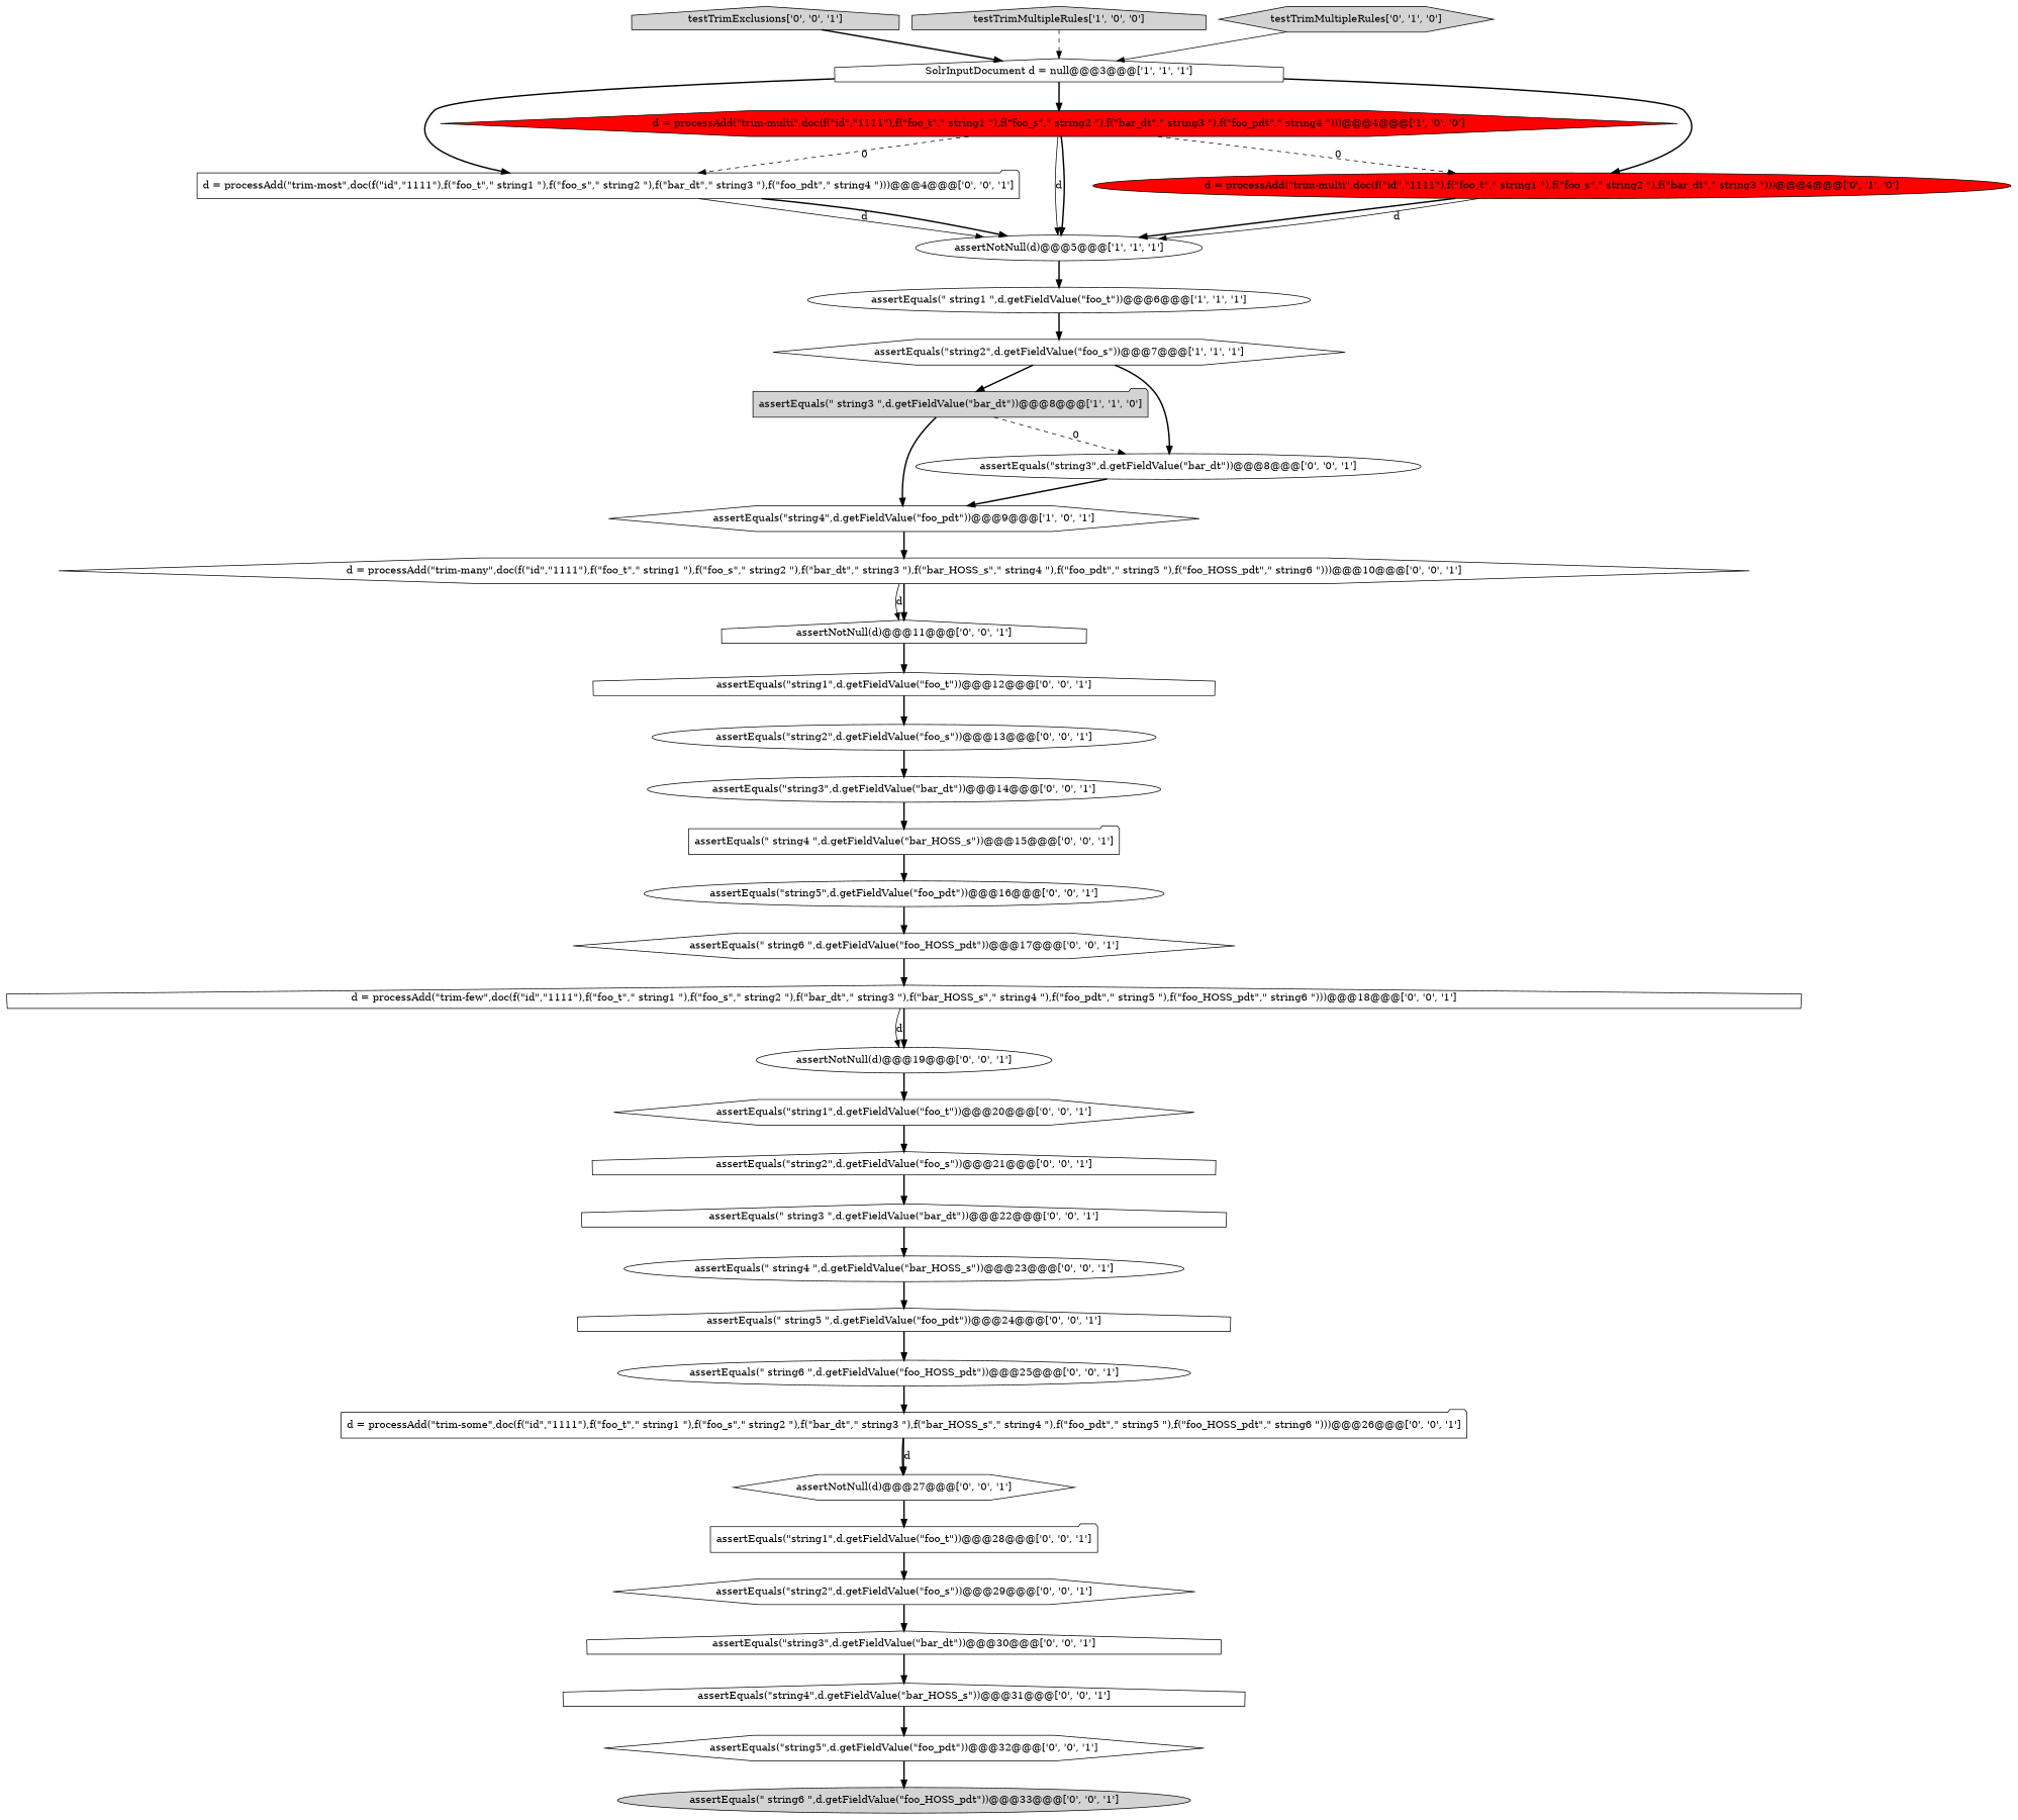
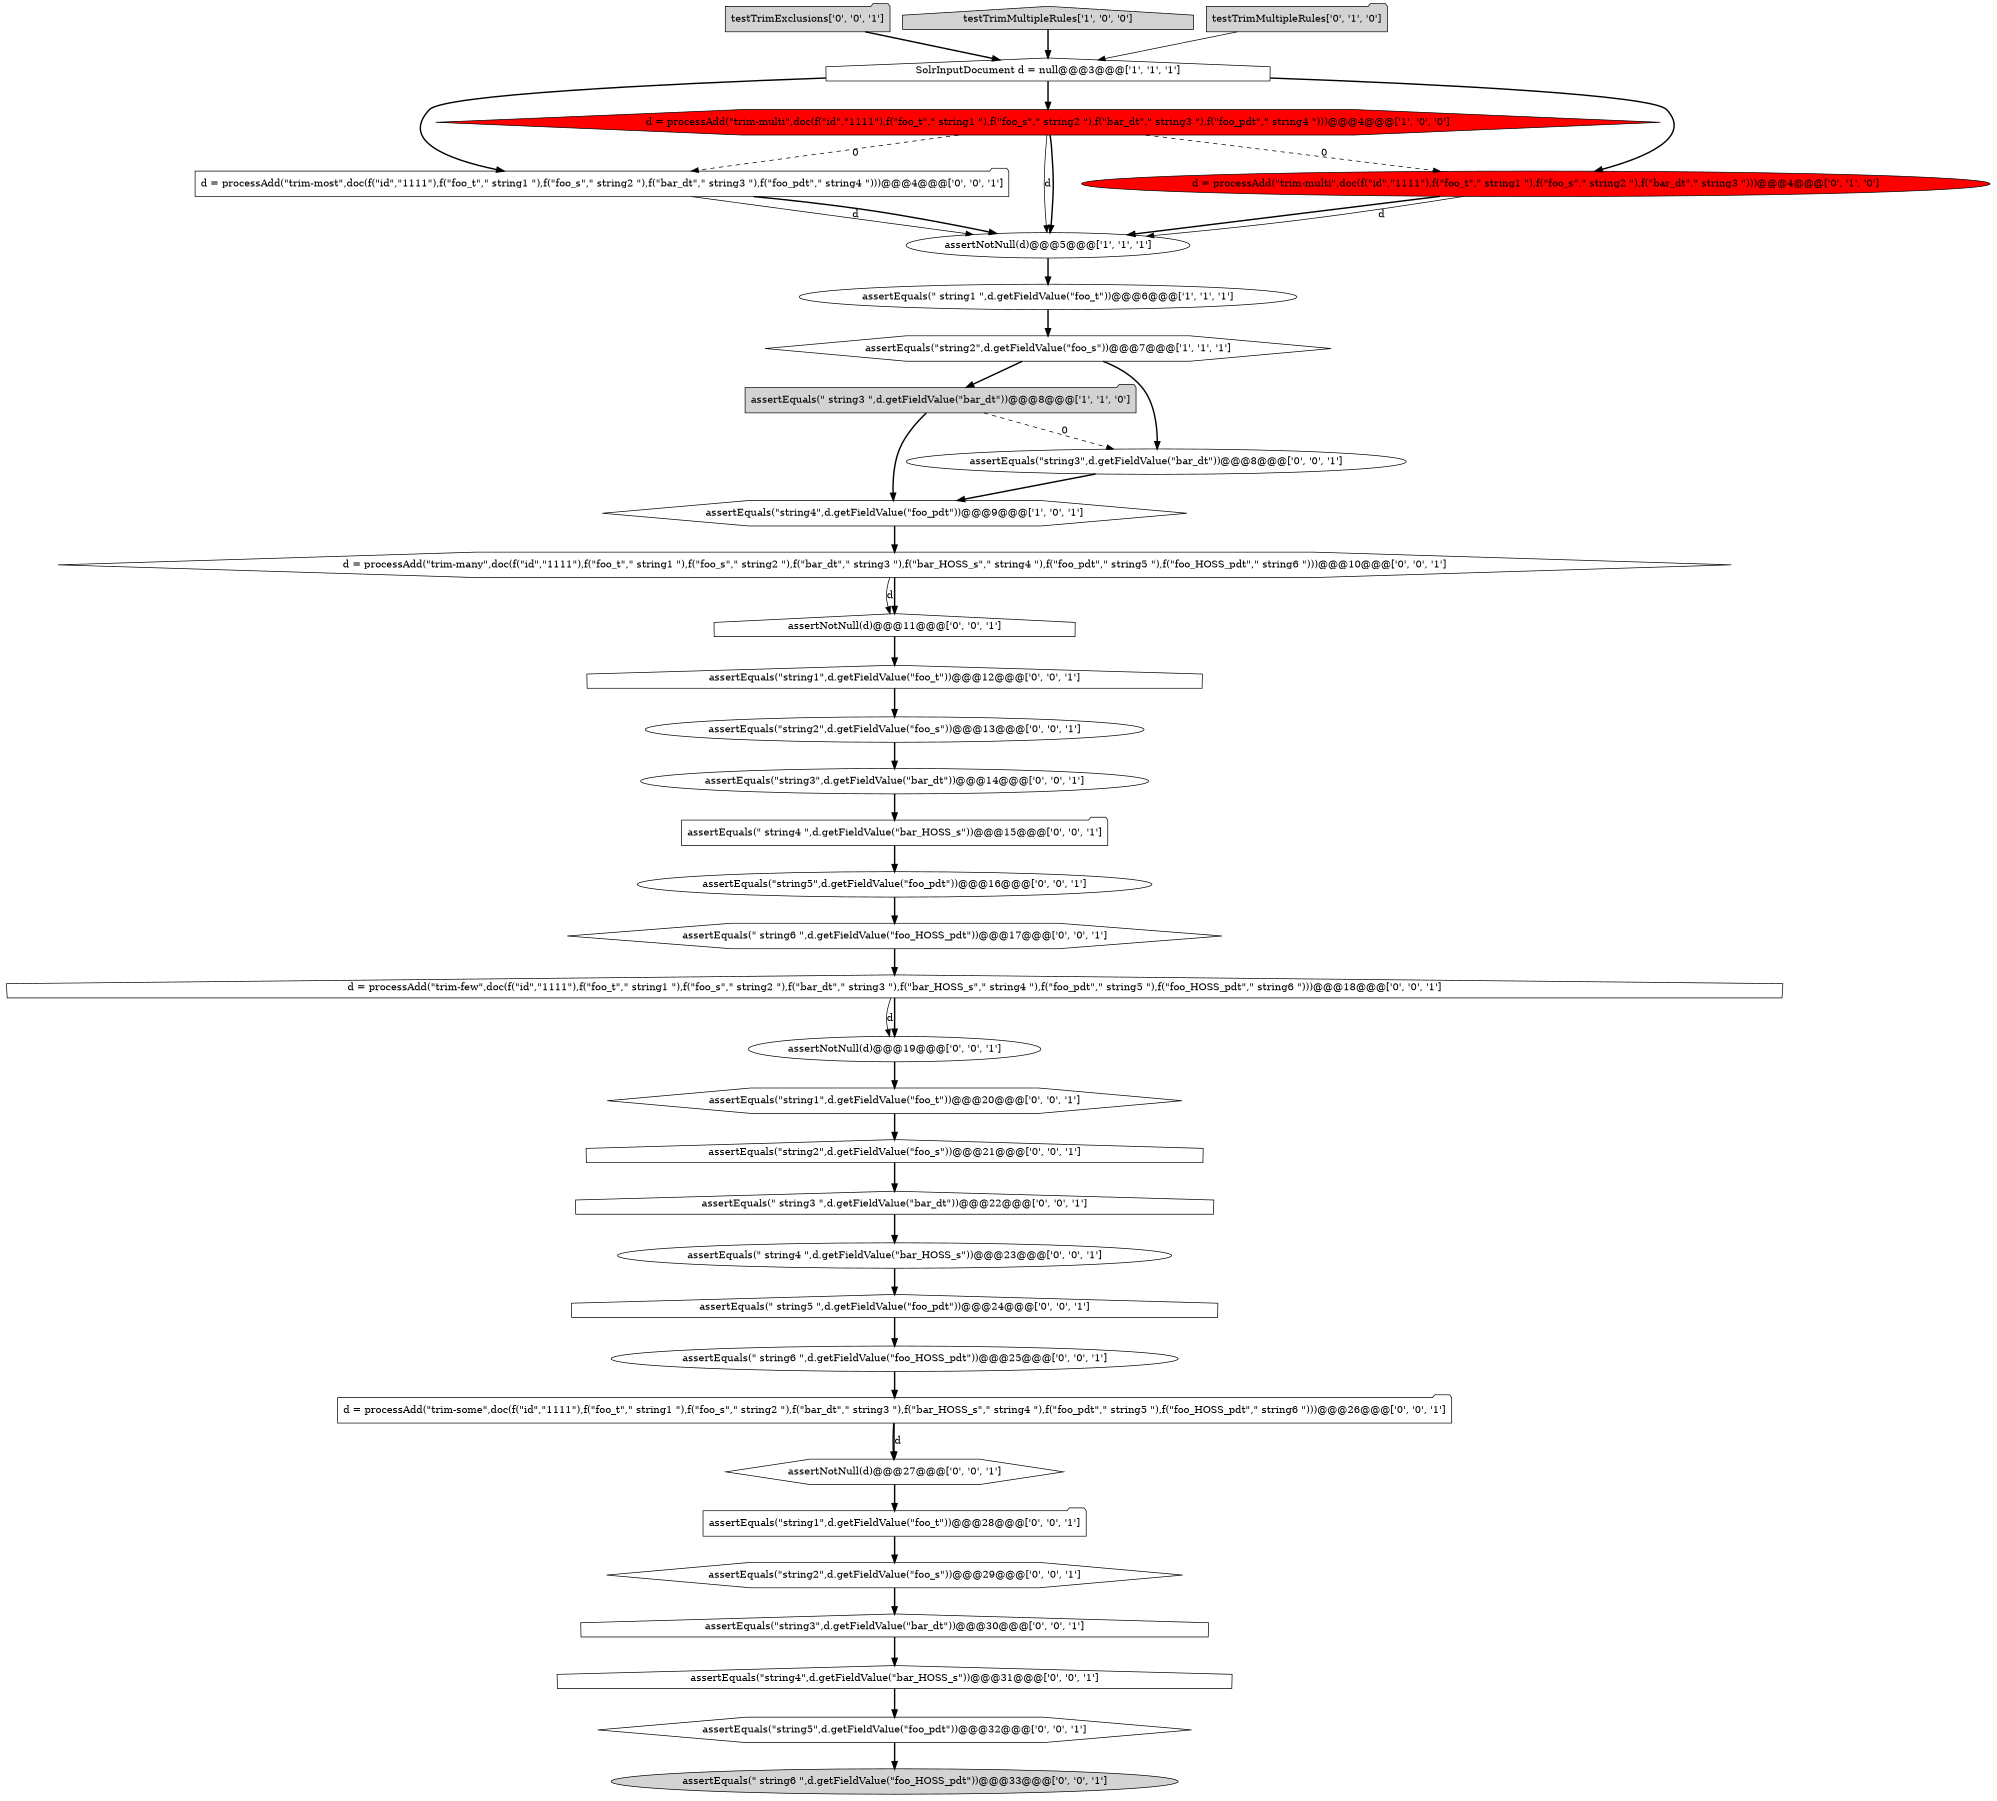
  digraph {
    node [fillcolor=white shape=ellipse style=filled]
    edge [style=bold]
    n1 [label="assertEquals(\" string4 \",d.getFieldValue(\"bar_HOSS_s\"))@@@23@@@['0', '0', '1']"]
    n2 [label="assertEquals(\" string5 \",d.getFieldValue(\"foo_pdt\"))@@@24@@@['0', '0', '1']" shape=house]
    n3 [label="assertEquals(\" string6 \",d.getFieldValue(\"foo_HOSS_pdt\"))@@@25@@@['0', '0', '1']"]
-   n4 [fillcolor=lightgray label="testTrimExclusions['0', '0', '1']" shape=house]
+   n4 [fillcolor=lightgray label="testTrimExclusions['0', '0', '1']" shape=folder]
    n5 [label="SolrInputDocument d = null@@@3@@@['1', '1', '1']" shape=house]
    n6 [label="d = processAdd(\"trim-most\",doc(f(\"id\",\"1111\"),f(\"foo_t\",\" string1 \"),f(\"foo_s\",\" string2 \"),f(\"bar_dt\",\" string3 \"),f(\"foo_pdt\",\" string4 \")))@@@4@@@['0', '0', '1']" shape=folder]
    n7 [fillcolor=red label="d = processAdd(\"trim-multi\",doc(f(\"id\",\"1111\"),f(\"foo_t\",\" string1 \"),f(\"foo_s\",\" string2 \"),f(\"bar_dt\",\" string3 \"),f(\"foo_pdt\",\" string4 \")))@@@4@@@['1', '0', '0']" shape=hexagon]
    n8 [fillcolor=red label="d = processAdd(\"trim-multi\",doc(f(\"id\",\"1111\"),f(\"foo_t\",\" string1 \"),f(\"foo_s\",\" string2 \"),f(\"bar_dt\",\" string3 \")))@@@4@@@['0', '1', '0']"]
    n9 [label="assertEquals(\" string3 \",d.getFieldValue(\"bar_dt\"))@@@22@@@['0', '0', '1']" shape=house]
    n10 [label="assertEquals(\"string1\",d.getFieldValue(\"foo_t\"))@@@20@@@['0', '0', '1']" shape=hexagon]
    n11 [label="assertEquals(\"string2\",d.getFieldValue(\"foo_s\"))@@@21@@@['0', '0', '1']" shape=house]
    n12 [label="d = processAdd(\"trim-some\",doc(f(\"id\",\"1111\"),f(\"foo_t\",\" string1 \"),f(\"foo_s\",\" string2 \"),f(\"bar_dt\",\" string3 \"),f(\"bar_HOSS_s\",\" string4 \"),f(\"foo_pdt\",\" string5 \"),f(\"foo_HOSS_pdt\",\" string6 \")))@@@26@@@['0', '0', '1']" shape=folder]
    n13 [label="assertNotNull(d)@@@27@@@['0', '0', '1']" shape=hexagon]
    n14 [label="assertEquals(\"string1\",d.getFieldValue(\"foo_t\"))@@@28@@@['0', '0', '1']" shape=folder]
    n15 [label="assertEquals(\"string3\",d.getFieldValue(\"bar_dt\"))@@@14@@@['0', '0', '1']"]
    n16 [label="assertEquals(\" string4 \",d.getFieldValue(\"bar_HOSS_s\"))@@@15@@@['0', '0', '1']" shape=folder]
    n17 [label="assertEquals(\"string5\",d.getFieldValue(\"foo_pdt\"))@@@16@@@['0', '0', '1']"]
    n18 [label="assertNotNull(d)@@@11@@@['0', '0', '1']" shape=house]
    n19 [label="assertEquals(\"string1\",d.getFieldValue(\"foo_t\"))@@@12@@@['0', '0', '1']" shape=house]
    n20 [label="assertEquals(\"string2\",d.getFieldValue(\"foo_s\"))@@@13@@@['0', '0', '1']"]
    n21 [label="assertNotNull(d)@@@5@@@['1', '1', '1']"]
    n22 [label="assertEquals(\" string1 \",d.getFieldValue(\"foo_t\"))@@@6@@@['1', '1', '1']"]
    n23 [label="d = processAdd(\"trim-many\",doc(f(\"id\",\"1111\"),f(\"foo_t\",\" string1 \"),f(\"foo_s\",\" string2 \"),f(\"bar_dt\",\" string3 \"),f(\"bar_HOSS_s\",\" string4 \"),f(\"foo_pdt\",\" string5 \"),f(\"foo_HOSS_pdt\",\" string6 \")))@@@10@@@['0', '0', '1']" shape=hexagon]
    n24 [label="assertEquals(\"string2\",d.getFieldValue(\"foo_s\"))@@@29@@@['0', '0', '1']" shape=hexagon]
    n25 [label="assertEquals(\"string5\",d.getFieldValue(\"foo_pdt\"))@@@32@@@['0', '0', '1']" shape=hexagon]
    n26 [fillcolor=lightgray label="assertEquals(\" string6 \",d.getFieldValue(\"foo_HOSS_pdt\"))@@@33@@@['0', '0', '1']"]
    n27 [label="assertEquals(\"string2\",d.getFieldValue(\"foo_s\"))@@@7@@@['1', '1', '1']" shape=hexagon]
    n28 [fillcolor=lightgray label="assertEquals(\" string3 \",d.getFieldValue(\"bar_dt\"))@@@8@@@['1', '1', '0']" shape=folder]
    n29 [label="assertEquals(\"string3\",d.getFieldValue(\"bar_dt\"))@@@8@@@['0', '0', '1']"]
    n30 [label="assertEquals(\"string4\",d.getFieldValue(\"foo_pdt\"))@@@9@@@['1', '0', '1']" shape=hexagon]
    n31 [fillcolor=lightgray label="testTrimMultipleRules['1', '0', '0']" shape=house]
    n32 [label="assertEquals(\" string6 \",d.getFieldValue(\"foo_HOSS_pdt\"))@@@17@@@['0', '0', '1']" shape=hexagon]
    n33 [label="d = processAdd(\"trim-few\",doc(f(\"id\",\"1111\"),f(\"foo_t\",\" string1 \"),f(\"foo_s\",\" string2 \"),f(\"bar_dt\",\" string3 \"),f(\"bar_HOSS_s\",\" string4 \"),f(\"foo_pdt\",\" string5 \"),f(\"foo_HOSS_pdt\",\" string6 \")))@@@18@@@['0', '0', '1']" shape=house]
    n34 [label="assertNotNull(d)@@@19@@@['0', '0', '1']"]
    n35 [label="assertEquals(\"string3\",d.getFieldValue(\"bar_dt\"))@@@30@@@['0', '0', '1']" shape=house]
    n36 [label="assertEquals(\"string4\",d.getFieldValue(\"bar_HOSS_s\"))@@@31@@@['0', '0', '1']" shape=house]
-   n37 [fillcolor=lightgray label="testTrimMultipleRules['0', '1', '0']" shape=hexagon]
+   n37 [fillcolor=lightgray label="testTrimMultipleRules['0', '1', '0']" shape=folder]
    n1 -> n2
    n2 -> n3
    n3 -> n12
    n4 -> n5
    n5 -> n6
    n5 -> n7
    n5 -> n8
    n6 -> n21 [label=d style=solid]
    n6 -> n21
    n7 -> n6 [label=0 style=dashed]
    n7 -> n8 [label=0 style=dashed]
    n7 -> n21 [label=d style=solid]
    n7 -> n21
    n8 -> n21
    n8 -> n21 [label=d style=solid]
    n9 -> n1
    n10 -> n11
    n11 -> n9
    n12 -> n13
    n12 -> n13 [label=d style=solid]
    n13 -> n14
    n14 -> n24
    n15 -> n16
    n16 -> n17
    n17 -> n32
    n18 -> n19
    n19 -> n20
    n20 -> n15
    n21 -> n22
    n22 -> n27
    n23 -> n18 [label=d style=solid]
    n23 -> n18
    n24 -> n35
    n25 -> n26
    n27 -> n28
    n27 -> n29
    n28 -> n29 [label=0 style=dashed]
    n28 -> n30
    n29 -> n30
    n30 -> n23
-   n31 -> n5 [style=dashed]
+   n31 -> n5
    n32 -> n33
    n33 -> n34 [label=d style=solid]
    n33 -> n34
    n34 -> n10
    n35 -> n36
    n36 -> n25
    n37 -> n5 [style=solid]
  }
